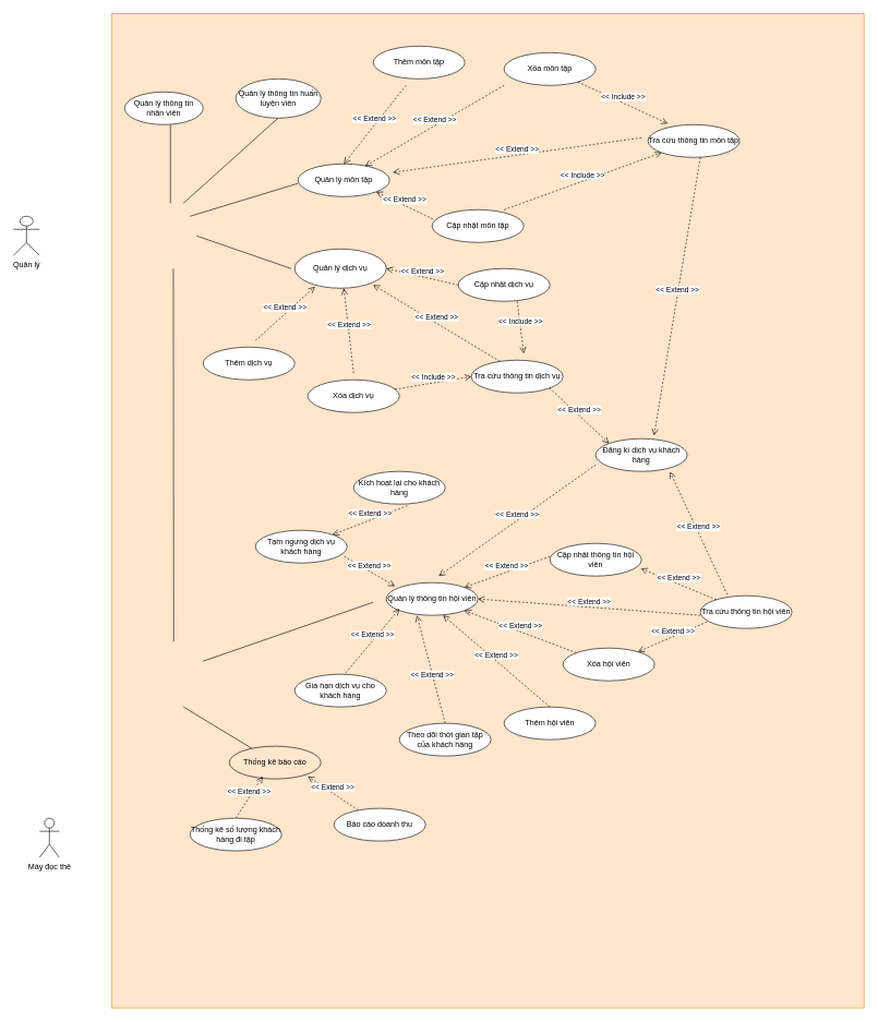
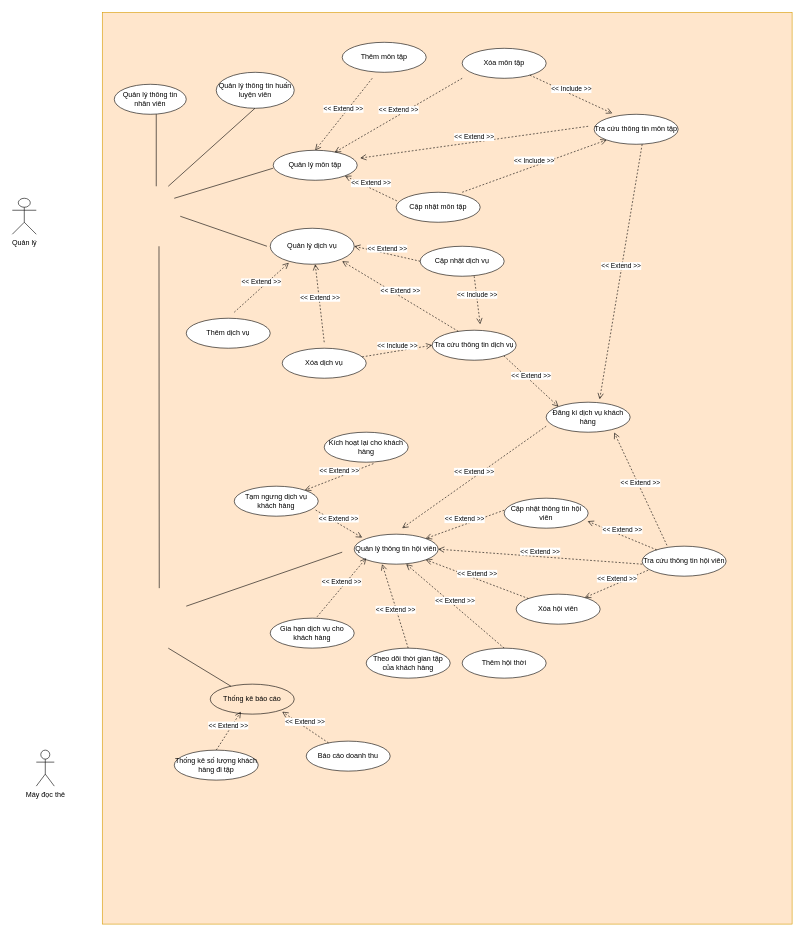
  <mxCell id="0" />
  <mxCell id="1" parent="0" />
  <mxCell id="2" value="" style="rounded=0;whiteSpace=wrap;html=1;fillColor=#ffe6cc;strokeColor=#d79b00;" vertex="1" parent="1"><mxGeometry x="170" y="20" width="1150" height="1520" as="geometry" /></mxCell>
  <mxCell id="3" value="&amp;lt;&amp;lt; Include &amp;gt;&amp;gt;" style="html=1;verticalAlign=bottom;endArrow=open;dashed=1;endSize=8;curved=0;rounded=0;" parent="1" edge="1"><mxGeometry relative="1" as="geometry"><mxPoint x="790" y="460" as="sourcePoint" /><mxPoint x="800" y="540" as="targetPoint" /></mxGeometry></mxCell>
  <mxCell id="4" value="Quản lý" style="shape=umlActor;verticalLabelPosition=bottom;verticalAlign=top;html=1;" parent="1" vertex="1"><mxGeometry x="20" y="330" width="40" height="60" as="geometry" /></mxCell>
  <mxCell id="5" value="Máy đọc thẻ" style="shape=umlActor;verticalLabelPosition=bottom;verticalAlign=top;html=1;" parent="1" vertex="1"><mxGeometry x="60" y="1250" width="30" height="60" as="geometry" /></mxCell>
  <mxCell id="6" value="Quản lý dịch vụ" style="ellipse;whiteSpace=wrap;html=1;" parent="1" vertex="1"><mxGeometry x="450" y="380" width="140" height="60" as="geometry" /></mxCell>
  <mxCell id="7" value="Quản lý môn tập" style="ellipse;whiteSpace=wrap;html=1;" parent="1" vertex="1"><mxGeometry x="455" y="250" width="140" height="50" as="geometry" /></mxCell>
  <mxCell id="8" value="Quản lý thông tin nhân viên" style="ellipse;whiteSpace=wrap;html=1;" parent="1" vertex="1"><mxGeometry x="190" y="140" width="120" height="50" as="geometry" /></mxCell>
  <mxCell id="9" value="Quản lý thông tin huấn luyện viên" style="ellipse;whiteSpace=wrap;html=1;" parent="1" vertex="1"><mxGeometry x="360" y="120" width="130" height="60" as="geometry" /></mxCell>
  <mxCell id="10" value="" style="endArrow=none;html=1;rounded=0;" parent="1" edge="1"><mxGeometry width="50" height="50" relative="1" as="geometry"><mxPoint x="260" y="310" as="sourcePoint" /><mxPoint x="260" y="190" as="targetPoint" /></mxGeometry></mxCell>
  <mxCell id="11" value="" style="endArrow=none;html=1;rounded=0;" parent="1" edge="1"><mxGeometry width="50" height="50" relative="1" as="geometry"><mxPoint x="280" y="310" as="sourcePoint" /><mxPoint x="424.55" y="180" as="targetPoint" /></mxGeometry></mxCell>
  <mxCell id="12" value="" style="endArrow=none;html=1;rounded=0;" parent="1" edge="1"><mxGeometry width="50" height="50" relative="1" as="geometry"><mxPoint x="290" y="330" as="sourcePoint" /><mxPoint x="454.55" y="280" as="targetPoint" /></mxGeometry></mxCell>
  <mxCell id="13" value="" style="endArrow=none;html=1;rounded=0;" parent="1" edge="1"><mxGeometry width="50" height="50" relative="1" as="geometry"><mxPoint x="300" y="360" as="sourcePoint" /><mxPoint x="444.55" y="410" as="targetPoint" /></mxGeometry></mxCell>
  <mxCell id="14" value="" style="endArrow=none;html=1;rounded=0;" parent="1" edge="1"><mxGeometry width="50" height="50" relative="1" as="geometry"><mxPoint x="265" y="980" as="sourcePoint" /><mxPoint x="264.55" y="410" as="targetPoint" /></mxGeometry></mxCell>
  <mxCell id="15" value="Thêm môn tập" style="ellipse;whiteSpace=wrap;html=1;" parent="1" vertex="1"><mxGeometry x="570" y="70" width="140" height="50" as="geometry" /></mxCell>
  <mxCell id="16" value="Xóa môn tập" style="ellipse;whiteSpace=wrap;html=1;" parent="1" vertex="1"><mxGeometry x="770" y="80" width="140" height="50" as="geometry" /></mxCell>
  <mxCell id="17" value="Cập nhật môn tập" style="ellipse;whiteSpace=wrap;html=1;" parent="1" vertex="1"><mxGeometry x="660" y="320" width="140" height="50" as="geometry" /></mxCell>
  <mxCell id="18" value="&amp;lt;&amp;lt; Extend &amp;gt;&amp;gt;" style="html=1;verticalAlign=bottom;endArrow=open;dashed=1;endSize=8;curved=0;rounded=0;entryX=0.5;entryY=0;entryDx=0;entryDy=0;" parent="1" target="7" edge="1"><mxGeometry relative="1" as="geometry"><mxPoint x="620" y="130" as="sourcePoint" /><mxPoint x="530" y="240" as="targetPoint" /></mxGeometry></mxCell>
  <mxCell id="19" value="&amp;lt;&amp;lt; Extend &amp;gt;&amp;gt;" style="html=1;verticalAlign=bottom;endArrow=open;dashed=1;endSize=8;curved=0;rounded=0;entryX=0.732;entryY=0.069;entryDx=0;entryDy=0;entryPerimeter=0;" parent="1" target="7" edge="1"><mxGeometry relative="1" as="geometry"><mxPoint x="770" y="130" as="sourcePoint" /><mxPoint x="560" y="240" as="targetPoint" /></mxGeometry></mxCell>
  <mxCell id="20" value="&amp;lt;&amp;lt; Extend &amp;gt;&amp;gt;" style="html=1;verticalAlign=bottom;endArrow=open;dashed=1;endSize=8;curved=0;rounded=0;entryX=1;entryY=1;entryDx=0;entryDy=0;exitX=0.008;exitY=0.287;exitDx=0;exitDy=0;exitPerimeter=0;" parent="1" source="17" target="7" edge="1"><mxGeometry relative="1" as="geometry"><mxPoint x="730" y="260" as="sourcePoint" /><mxPoint x="520" y="370" as="targetPoint" /></mxGeometry></mxCell>
  <mxCell id="21" value="Thêm dịch vụ" style="ellipse;whiteSpace=wrap;html=1;" parent="1" vertex="1"><mxGeometry x="310" y="530" width="140" height="50" as="geometry" /></mxCell>
  <mxCell id="22" value="Xóa dịch vụ" style="ellipse;whiteSpace=wrap;html=1;" parent="1" vertex="1"><mxGeometry x="470" y="580" width="140" height="50" as="geometry" /></mxCell>
  <mxCell id="23" value="Cập nhật dịch vụ" style="ellipse;whiteSpace=wrap;html=1;" parent="1" vertex="1"><mxGeometry x="700" y="410" width="140" height="50" as="geometry" /></mxCell>
  <mxCell id="24" value="Tra cứu thông tin dịch vụ" style="ellipse;whiteSpace=wrap;html=1;" parent="1" vertex="1"><mxGeometry x="720" y="550" width="140" height="50" as="geometry" /></mxCell>
  <mxCell id="25" value="&amp;lt;&amp;lt; Extend &amp;gt;&amp;gt;" style="html=1;verticalAlign=bottom;endArrow=open;dashed=1;endSize=8;curved=0;rounded=0;entryX=0.221;entryY=0.961;entryDx=0;entryDy=0;entryPerimeter=0;" parent="1" target="6" edge="1"><mxGeometry relative="1" as="geometry"><mxPoint x="390" y="520" as="sourcePoint" /><mxPoint x="470" y="440" as="targetPoint" /></mxGeometry></mxCell>
  <mxCell id="26" value="&amp;lt;&amp;lt; Extend &amp;gt;&amp;gt;" style="html=1;verticalAlign=bottom;endArrow=open;dashed=1;endSize=8;curved=0;rounded=0;entryX=0.221;entryY=0.961;entryDx=0;entryDy=0;entryPerimeter=0;" parent="1" edge="1"><mxGeometry relative="1" as="geometry"><mxPoint x="540" y="570" as="sourcePoint" /><mxPoint x="525" y="440" as="targetPoint" /></mxGeometry></mxCell>
  <mxCell id="27" value="&amp;lt;&amp;lt; Extend &amp;gt;&amp;gt;" style="html=1;verticalAlign=bottom;endArrow=open;dashed=1;endSize=8;curved=0;rounded=0;entryX=0.221;entryY=0.961;entryDx=0;entryDy=0;entryPerimeter=0;exitX=0;exitY=0.5;exitDx=0;exitDy=0;" parent="1" source="23" edge="1"><mxGeometry relative="1" as="geometry"><mxPoint x="605" y="540" as="sourcePoint" /><mxPoint x="590" y="410" as="targetPoint" /></mxGeometry></mxCell>
  <mxCell id="28" value="&amp;lt;&amp;lt; Extend &amp;gt;&amp;gt;" style="html=1;verticalAlign=bottom;endArrow=open;dashed=1;endSize=8;curved=0;rounded=0;entryX=0.221;entryY=0.961;entryDx=0;entryDy=0;entryPerimeter=0;exitX=0.311;exitY=0.037;exitDx=0;exitDy=0;exitPerimeter=0;" parent="1" source="24" edge="1"><mxGeometry relative="1" as="geometry"><mxPoint x="680" y="460" as="sourcePoint" /><mxPoint x="570" y="435" as="targetPoint" /></mxGeometry></mxCell>
  <mxCell id="29" value="&amp;lt;&amp;lt; Include &amp;gt;&amp;gt;" style="html=1;verticalAlign=bottom;endArrow=open;dashed=1;endSize=8;curved=0;rounded=0;entryX=0;entryY=0.5;entryDx=0;entryDy=0;" parent="1" source="22" target="24" edge="1"><mxGeometry relative="1" as="geometry"><mxPoint x="724" y="562" as="sourcePoint" /><mxPoint x="660" y="570" as="targetPoint" /></mxGeometry></mxCell>
  <mxCell id="30" value="&amp;lt;&amp;lt; Include &amp;gt;&amp;gt;" style="html=1;verticalAlign=bottom;endArrow=open;dashed=1;endSize=8;curved=0;rounded=0;entryX=0.216;entryY=-0.031;entryDx=0;entryDy=0;entryPerimeter=0;" parent="1" source="16" target="32" edge="1"><mxGeometry relative="1" as="geometry"><mxPoint x="760" y="310" as="sourcePoint" /><mxPoint x="670" y="370" as="targetPoint" /></mxGeometry></mxCell>
  <mxCell id="31" value="&amp;lt;&amp;lt; Include &amp;gt;&amp;gt;" style="html=1;verticalAlign=bottom;endArrow=open;dashed=1;endSize=8;curved=0;rounded=0;" parent="1" target="32" edge="1"><mxGeometry relative="1" as="geometry"><mxPoint x="770" y="320" as="sourcePoint" /><mxPoint x="850" y="140" as="targetPoint" /></mxGeometry></mxCell>
  <mxCell id="32" value="Tra cứu thông tin môn tập" style="ellipse;whiteSpace=wrap;html=1;" parent="1" vertex="1"><mxGeometry x="990" y="190" width="140" height="50" as="geometry" /></mxCell>
  <mxCell id="33" value="&amp;lt;&amp;lt; Extend &amp;gt;&amp;gt;" style="html=1;verticalAlign=bottom;endArrow=open;dashed=1;endSize=8;curved=0;rounded=0;" parent="1" edge="1"><mxGeometry relative="1" as="geometry"><mxPoint x="980" y="210" as="sourcePoint" /><mxPoint x="600" y="263" as="targetPoint" /></mxGeometry></mxCell>
  <mxCell id="34" value="Đăng kí dịch vụ khách hàng" style="ellipse;whiteSpace=wrap;html=1;" parent="1" vertex="1"><mxGeometry x="910" y="670" width="140" height="50" as="geometry" /></mxCell>
  <mxCell id="35" value="&amp;lt;&amp;lt; Extend &amp;gt;&amp;gt;" style="html=1;verticalAlign=bottom;endArrow=open;dashed=1;endSize=8;curved=0;rounded=0;entryX=0;entryY=0;entryDx=0;entryDy=0;exitX=1;exitY=1;exitDx=0;exitDy=0;" parent="1" source="24" target="34" edge="1"><mxGeometry relative="1" as="geometry"><mxPoint x="550" y="580" as="sourcePoint" /><mxPoint x="535" y="450" as="targetPoint" /></mxGeometry></mxCell>
  <mxCell id="36" value="&amp;lt;&amp;lt; Extend &amp;gt;&amp;gt;" style="html=1;verticalAlign=bottom;endArrow=open;dashed=1;endSize=8;curved=0;rounded=0;entryX=0.637;entryY=-0.098;entryDx=0;entryDy=0;exitX=1;exitY=1;exitDx=0;exitDy=0;entryPerimeter=0;" parent="1" target="34" edge="1"><mxGeometry relative="1" as="geometry"><mxPoint x="1070" y="240" as="sourcePoint" /><mxPoint x="1160" y="326" as="targetPoint" /></mxGeometry></mxCell>
  <mxCell id="37" value="Quản lý thông tin hội viên" style="ellipse;whiteSpace=wrap;html=1;" parent="1" vertex="1"><mxGeometry x="590" y="890" width="140" height="50" as="geometry" /></mxCell>
  <mxCell id="38" value="" style="endArrow=none;html=1;rounded=0;" parent="1" edge="1"><mxGeometry width="50" height="50" relative="1" as="geometry"><mxPoint x="310" y="1010" as="sourcePoint" /><mxPoint x="570" y="920" as="targetPoint" /></mxGeometry></mxCell>
  <mxCell id="39" value="Xóa hội viên" style="ellipse;whiteSpace=wrap;html=1;" parent="1" vertex="1"><mxGeometry x="860" y="990" width="140" height="50" as="geometry" /></mxCell>
  <mxCell id="40" value="Cập nhật thông tin hội viên" style="ellipse;whiteSpace=wrap;html=1;" parent="1" vertex="1"><mxGeometry x="840" y="830" width="140" height="50" as="geometry" /></mxCell>
  <mxCell id="41" value="Kích hoạt lại cho khách hàng" style="ellipse;whiteSpace=wrap;html=1;" parent="1" vertex="1"><mxGeometry x="540" y="720" width="140" height="50" as="geometry" /></mxCell>
  <mxCell id="42" value="Tạm ngưng dịch vụ khách hàng" style="ellipse;whiteSpace=wrap;html=1;" parent="1" vertex="1"><mxGeometry x="390" y="810" width="140" height="50" as="geometry" /></mxCell>
  <mxCell id="43" value="Gia hạn dịch vụ cho khách hàng" style="ellipse;whiteSpace=wrap;html=1;" parent="1" vertex="1"><mxGeometry x="450" y="1030" width="140" height="50" as="geometry" /></mxCell>
- <mxCell id="44" value="Theo dõi thời gian tập của khách hàng" style="ellipse;whiteSpace=wrap;html=1;" parent="1" vertex="1"><mxGeometry x="610" y="1105" width="140" height="50" as="geometry" /></mxCell>
- <mxCell id="45" value="Thêm hội viên" style="ellipse;whiteSpace=wrap;html=1;" parent="1" vertex="1"><mxGeometry x="770" y="1080" width="140" height="50" as="geometry" /></mxCell>
+ <mxCell id="44" value="Theo dõi thời gian tập của khách hàng" style="ellipse;whiteSpace=wrap;html=1;" parent="1" vertex="1"><mxGeometry x="610" y="1080" width="140" height="50" as="geometry" /></mxCell>
+ <mxCell id="45" value="Thêm hội thời" style="ellipse;whiteSpace=wrap;html=1;" parent="1" vertex="1"><mxGeometry x="770" y="1080" width="140" height="50" as="geometry" /></mxCell>
  <mxCell id="46" value="&amp;lt;&amp;lt; Extend &amp;gt;&amp;gt;" style="html=1;verticalAlign=bottom;endArrow=open;dashed=1;endSize=8;curved=0;rounded=0;entryX=0.095;entryY=0.113;entryDx=0;entryDy=0;entryPerimeter=0;exitX=0.969;exitY=0.795;exitDx=0;exitDy=0;exitPerimeter=0;" parent="1" source="42" target="37" edge="1"><mxGeometry relative="1" as="geometry"><mxPoint x="694" y="907" as="sourcePoint" /><mxPoint x="500" y="790" as="targetPoint" /></mxGeometry></mxCell>
  <mxCell id="47" value="&amp;lt;&amp;lt; Extend &amp;gt;&amp;gt;" style="html=1;verticalAlign=bottom;endArrow=open;dashed=1;endSize=8;curved=0;rounded=0;exitX=0.586;exitY=1.048;exitDx=0;exitDy=0;exitPerimeter=0;" parent="1" source="41" target="42" edge="1"><mxGeometry relative="1" as="geometry"><mxPoint x="601.5" y="770" as="sourcePoint" /><mxPoint x="678.5" y="816" as="targetPoint" /></mxGeometry></mxCell>
  <mxCell id="48" value="&amp;lt;&amp;lt; Extend &amp;gt;&amp;gt;" style="html=1;verticalAlign=bottom;endArrow=open;dashed=1;endSize=8;curved=0;rounded=0;exitX=0;exitY=0.4;exitDx=0;exitDy=0;exitPerimeter=0;" parent="1" source="40" target="37" edge="1"><mxGeometry relative="1" as="geometry"><mxPoint x="825" y="850" as="sourcePoint" /><mxPoint x="840" y="967" as="targetPoint" /></mxGeometry></mxCell>
  <mxCell id="49" value="&amp;lt;&amp;lt; Extend &amp;gt;&amp;gt;" style="html=1;verticalAlign=bottom;endArrow=open;dashed=1;endSize=8;curved=0;rounded=0;exitX=0;exitY=0.4;exitDx=0;exitDy=0;exitPerimeter=0;" parent="1" edge="1"><mxGeometry relative="1" as="geometry"><mxPoint x="910" y="710" as="sourcePoint" /><mxPoint x="670" y="880" as="targetPoint" /></mxGeometry></mxCell>
  <mxCell id="50" value="&amp;lt;&amp;lt; Extend &amp;gt;&amp;gt;" style="html=1;verticalAlign=bottom;endArrow=open;dashed=1;endSize=8;curved=0;rounded=0;exitX=0;exitY=0;exitDx=0;exitDy=0;entryX=1;entryY=1;entryDx=0;entryDy=0;" parent="1" source="39" target="37" edge="1"><mxGeometry relative="1" as="geometry"><mxPoint x="850" y="860" as="sourcePoint" /><mxPoint x="719" y="907" as="targetPoint" /></mxGeometry></mxCell>
  <mxCell id="51" value="&amp;lt;&amp;lt; Extend &amp;gt;&amp;gt;" style="html=1;verticalAlign=bottom;endArrow=open;dashed=1;endSize=8;curved=0;rounded=0;exitX=0.5;exitY=0;exitDx=0;exitDy=0;entryX=1;entryY=1;entryDx=0;entryDy=0;" parent="1" source="45" edge="1"><mxGeometry relative="1" as="geometry"><mxPoint x="720" y="1075" as="sourcePoint" /><mxPoint x="676.66" y="940" as="targetPoint" /></mxGeometry></mxCell>
  <mxCell id="52" value="&amp;lt;&amp;lt; Extend &amp;gt;&amp;gt;" style="html=1;verticalAlign=bottom;endArrow=open;dashed=1;endSize=8;curved=0;rounded=0;entryX=1;entryY=1;entryDx=0;entryDy=0;exitX=0.5;exitY=0;exitDx=0;exitDy=0;" parent="1" source="44" edge="1"><mxGeometry x="-0.188" y="3" relative="1" as="geometry"><mxPoint x="580" y="1110" as="sourcePoint" /><mxPoint x="636.66" y="940" as="targetPoint" /><mxPoint y="1" as="offset" /></mxGeometry></mxCell>
  <mxCell id="53" value="&amp;lt;&amp;lt; Extend &amp;gt;&amp;gt;" style="html=1;verticalAlign=bottom;endArrow=open;dashed=1;endSize=8;curved=0;rounded=0;entryX=1;entryY=1;entryDx=0;entryDy=0;exitX=0.557;exitY=-0.044;exitDx=0;exitDy=0;exitPerimeter=0;" parent="1" source="43" edge="1"><mxGeometry relative="1" as="geometry"><mxPoint x="553.34" y="1100" as="sourcePoint" /><mxPoint x="610" y="930" as="targetPoint" /></mxGeometry></mxCell>
  <mxCell id="54" value="Tra cứu thông tin hội viên" style="ellipse;whiteSpace=wrap;html=1;" parent="1" vertex="1"><mxGeometry x="1070" y="910" width="140" height="50" as="geometry" /></mxCell>
  <mxCell id="55" value="&amp;lt;&amp;lt; Extend &amp;gt;&amp;gt;" style="html=1;verticalAlign=bottom;endArrow=open;dashed=1;endSize=8;curved=0;rounded=0;exitX=0;exitY=0;exitDx=0;exitDy=0;entryX=1;entryY=0.5;entryDx=0;entryDy=0;" parent="1" target="37" edge="1"><mxGeometry relative="1" as="geometry"><mxPoint x="1070" y="940" as="sourcePoint" /><mxPoint x="900" y="874" as="targetPoint" /></mxGeometry></mxCell>
  <mxCell id="56" value="&amp;lt;&amp;lt; Extend &amp;gt;&amp;gt;" style="html=1;verticalAlign=bottom;endArrow=open;dashed=1;endSize=8;curved=0;rounded=0;exitX=0;exitY=0;exitDx=0;exitDy=0;" parent="1" target="39" edge="1"><mxGeometry relative="1" as="geometry"><mxPoint x="1080" y="950" as="sourcePoint" /><mxPoint x="740" y="925" as="targetPoint" /></mxGeometry></mxCell>
  <mxCell id="57" value="&amp;lt;&amp;lt; Extend &amp;gt;&amp;gt;" style="html=1;verticalAlign=bottom;endArrow=open;dashed=1;endSize=8;curved=0;rounded=0;entryX=0.994;entryY=0.769;entryDx=0;entryDy=0;entryPerimeter=0;" parent="1" source="54" target="40" edge="1"><mxGeometry relative="1" as="geometry"><mxPoint x="1090" y="960" as="sourcePoint" /><mxPoint x="985" y="1006" as="targetPoint" /></mxGeometry></mxCell>
  <mxCell id="58" value="&amp;lt;&amp;lt; Extend &amp;gt;&amp;gt;" style="html=1;verticalAlign=bottom;endArrow=open;dashed=1;endSize=8;curved=0;rounded=0;entryX=0.811;entryY=1.013;entryDx=0;entryDy=0;entryPerimeter=0;exitX=0.295;exitY=-0.031;exitDx=0;exitDy=0;exitPerimeter=0;" parent="1" source="54" target="34" edge="1"><mxGeometry relative="1" as="geometry"><mxPoint x="1104" y="926" as="sourcePoint" /><mxPoint x="989" y="878" as="targetPoint" /></mxGeometry></mxCell>
  <mxCell id="59" value="Thống kê báo cáo" style="ellipse;whiteSpace=wrap;html=1;fillColor=#ffe6cc;" parent="1" vertex="1"><mxGeometry x="350" y="1140" width="140" height="50" as="geometry" /></mxCell>
  <mxCell id="60" value="Báo cáo doanh thu" style="ellipse;whiteSpace=wrap;html=1;" parent="1" vertex="1"><mxGeometry x="510" y="1235" width="140" height="50" as="geometry" /></mxCell>
  <mxCell id="61" value="Thống kê số lượng khách hàng đi tập" style="ellipse;whiteSpace=wrap;html=1;" parent="1" vertex="1"><mxGeometry x="290" y="1250" width="140" height="50" as="geometry" /></mxCell>
  <mxCell id="62" value="" style="endArrow=none;html=1;rounded=0;" parent="1" source="59" edge="1"><mxGeometry width="50" height="50" relative="1" as="geometry"><mxPoint x="800" y="1252" as="sourcePoint" /><mxPoint x="280" y="1080" as="targetPoint" /></mxGeometry></mxCell>
  <mxCell id="63" value="&amp;lt;&amp;lt; Extend &amp;gt;&amp;gt;" style="html=1;verticalAlign=bottom;endArrow=open;dashed=1;endSize=8;curved=0;rounded=0;entryX=1;entryY=1;entryDx=0;entryDy=0;exitX=0.5;exitY=0;exitDx=0;exitDy=0;" parent="1" source="61" edge="1"><mxGeometry relative="1" as="geometry"><mxPoint x="319" y="1284" as="sourcePoint" /><mxPoint x="401" y="1186" as="targetPoint" /></mxGeometry></mxCell>
  <mxCell id="64" value="&amp;lt;&amp;lt; Extend &amp;gt;&amp;gt;" style="html=1;verticalAlign=bottom;endArrow=open;dashed=1;endSize=8;curved=0;rounded=0;entryX=1;entryY=1;entryDx=0;entryDy=0;" parent="1" source="60" edge="1"><mxGeometry relative="1" as="geometry"><mxPoint x="429" y="1250" as="sourcePoint" /><mxPoint x="470" y="1186" as="targetPoint" /></mxGeometry></mxCell>
